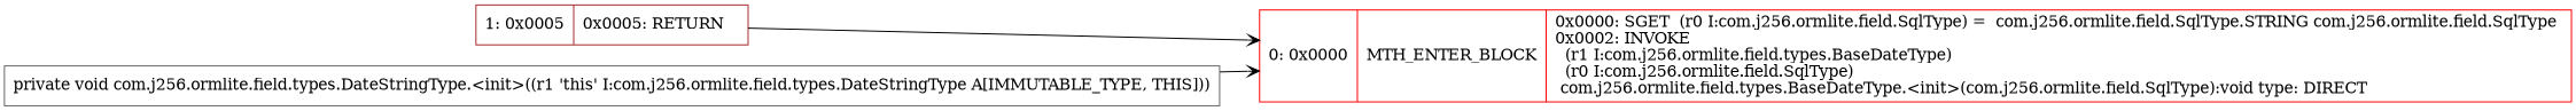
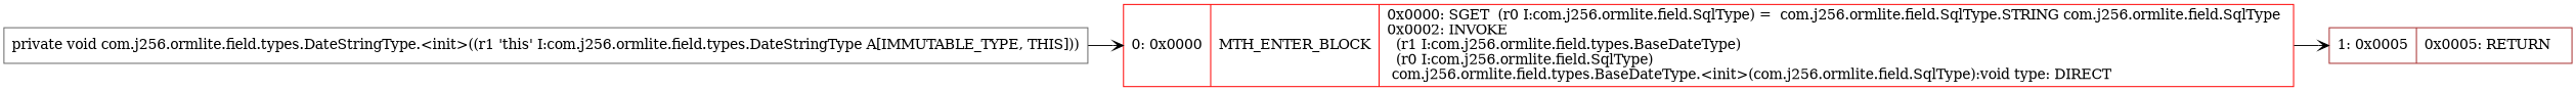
  digraph {
    rankdir=LR
    node [shape=record]
    edge [arrowhead=vee]
    n1 [label="{0\:\ 0x0000|MTH_ENTER_BLOCK\l|0x0000: SGET  (r0 I:com.j256.ormlite.field.SqlType) =  com.j256.ormlite.field.SqlType.STRING com.j256.ormlite.field.SqlType \l0x0002: INVOKE  \l  (r1 I:com.j256.ormlite.field.types.BaseDateType)\l  (r0 I:com.j256.ormlite.field.SqlType)\l com.j256.ormlite.field.types.BaseDateType.\<init\>(com.j256.ormlite.field.SqlType):void type: DIRECT \l}" color=red]
    n2 [label="{1\:\ 0x0005|0x0005: RETURN   \l}" color=brown]
    n3 [label="{private void com.j256.ormlite.field.types.DateStringType.\<init\>((r1 'this' I:com.j256.ormlite.field.types.DateStringType A[IMMUTABLE_TYPE, THIS])) }" color=gray40]
-   n2 -> n1
+   n1 -> n2
    n3 -> n1
  }
